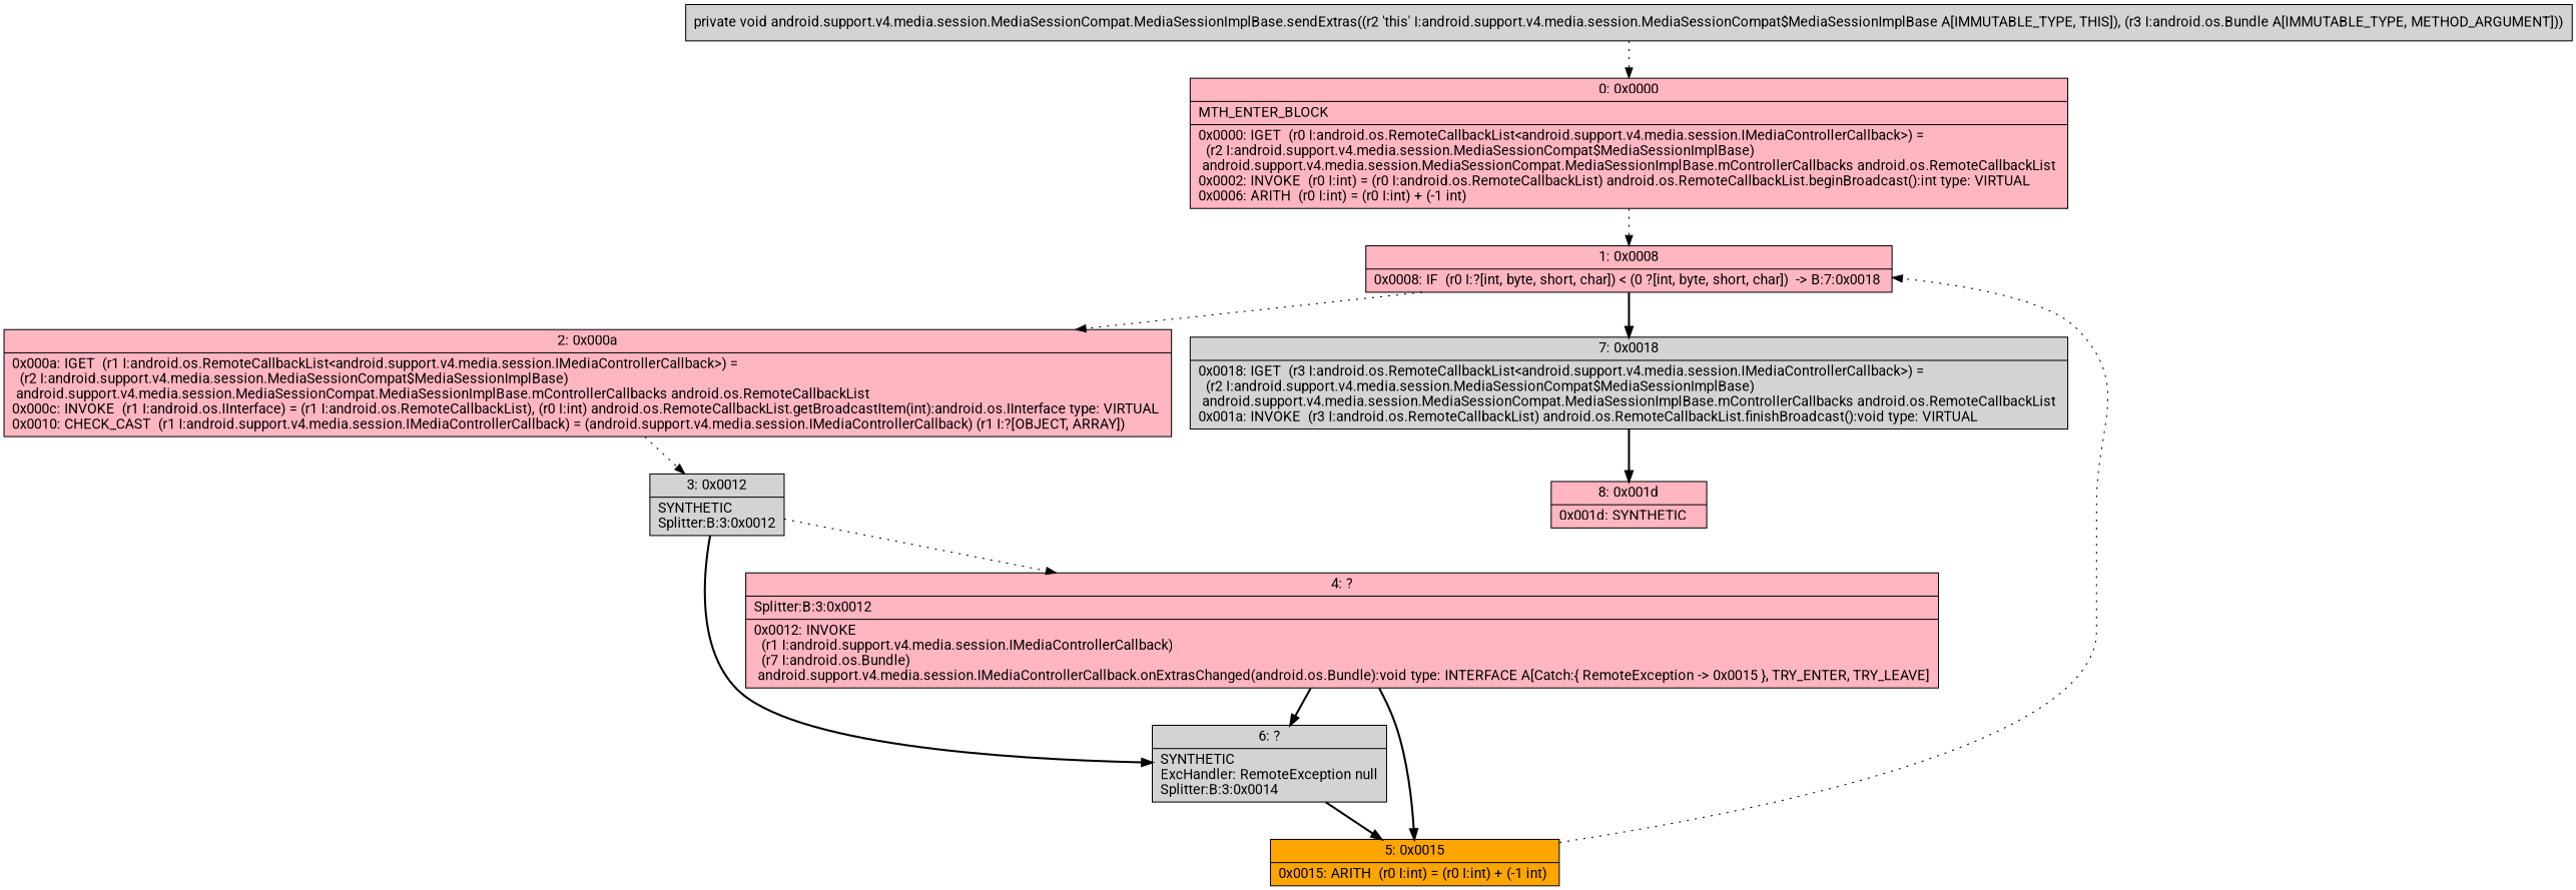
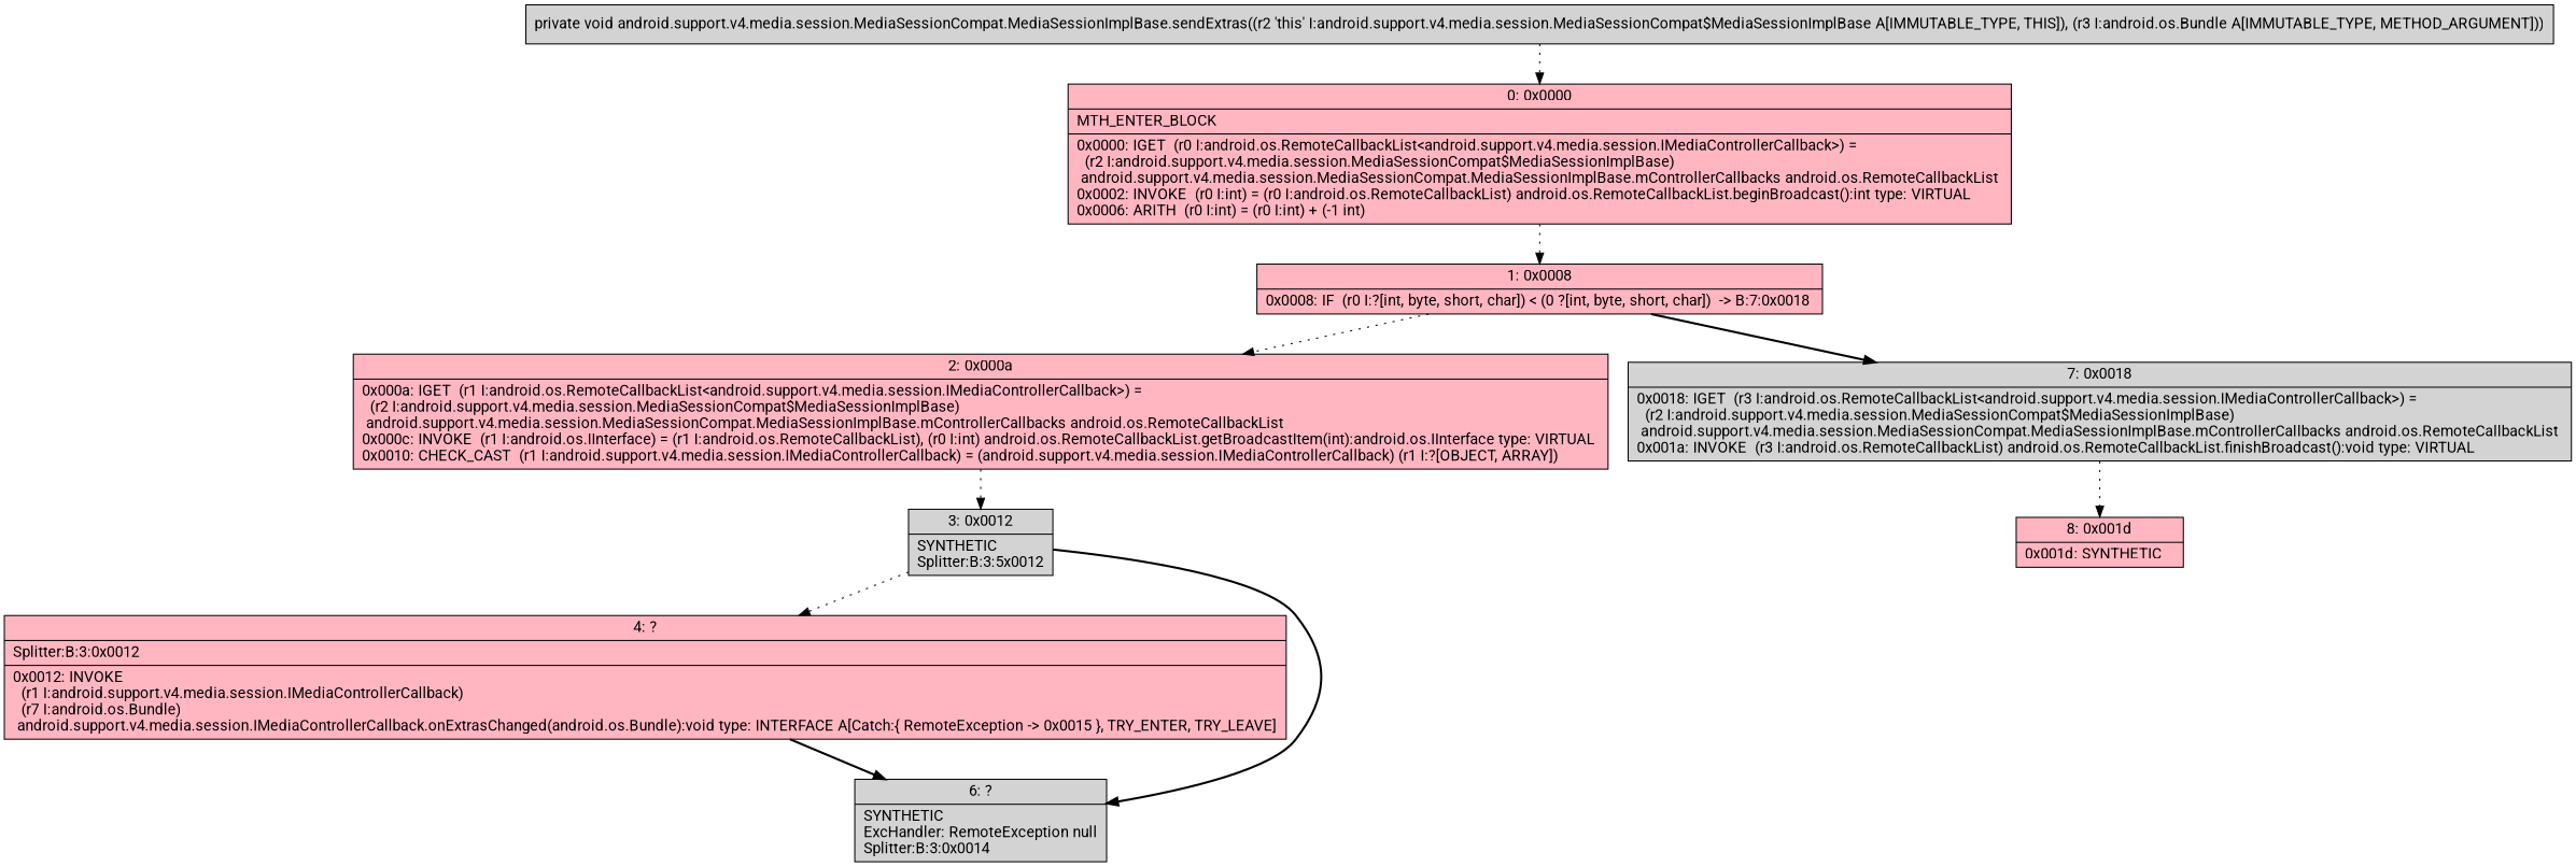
  digraph {
    fontname=Roboto
    node [fillcolor=lightpink fontname=Roboto shape=record style=filled]
    edge [fontname=Roboto style=dotted]
    n1 [label="{0\:\ 0x0000|MTH_ENTER_BLOCK\l|0x0000: IGET  (r0 I:android.os.RemoteCallbackList\<android.support.v4.media.session.IMediaControllerCallback\>) = \l  (r2 I:android.support.v4.media.session.MediaSessionCompat$MediaSessionImplBase)\l android.support.v4.media.session.MediaSessionCompat.MediaSessionImplBase.mControllerCallbacks android.os.RemoteCallbackList \l0x0002: INVOKE  (r0 I:int) = (r0 I:android.os.RemoteCallbackList) android.os.RemoteCallbackList.beginBroadcast():int type: VIRTUAL \l0x0006: ARITH  (r0 I:int) = (r0 I:int) + (\-1 int) \l}"]
    n2 [label="{1\:\ 0x0008|0x0008: IF  (r0 I:?[int, byte, short, char]) \< (0 ?[int, byte, short, char])  \-\> B:7:0x0018 \l}"]
    n3 [label="{2\:\ 0x000a|0x000a: IGET  (r1 I:android.os.RemoteCallbackList\<android.support.v4.media.session.IMediaControllerCallback\>) = \l  (r2 I:android.support.v4.media.session.MediaSessionCompat$MediaSessionImplBase)\l android.support.v4.media.session.MediaSessionCompat.MediaSessionImplBase.mControllerCallbacks android.os.RemoteCallbackList \l0x000c: INVOKE  (r1 I:android.os.IInterface) = (r1 I:android.os.RemoteCallbackList), (r0 I:int) android.os.RemoteCallbackList.getBroadcastItem(int):android.os.IInterface type: VIRTUAL \l0x0010: CHECK_CAST  (r1 I:android.support.v4.media.session.IMediaControllerCallback) = (android.support.v4.media.session.IMediaControllerCallback) (r1 I:?[OBJECT, ARRAY]) \l}"]
    n4 [fillcolor=lightgrey label="{7\:\ 0x0018|0x0018: IGET  (r3 I:android.os.RemoteCallbackList\<android.support.v4.media.session.IMediaControllerCallback\>) = \l  (r2 I:android.support.v4.media.session.MediaSessionCompat$MediaSessionImplBase)\l android.support.v4.media.session.MediaSessionCompat.MediaSessionImplBase.mControllerCallbacks android.os.RemoteCallbackList \l0x001a: INVOKE  (r3 I:android.os.RemoteCallbackList) android.os.RemoteCallbackList.finishBroadcast():void type: VIRTUAL \l}"]
-   n5 [fillcolor=lightgrey label="{3\:\ 0x0012|SYNTHETIC\lSplitter:B:3:0x0012\l}"]
+   n5 [fillcolor=lightgrey label="{3\:\ 0x0012|SYNTHETIC\lSplitter:B:3:5x0012\l}"]
    n6 [label="{8\:\ 0x001d|0x001d: SYNTHETIC   \l}"]
    n7 [label="{4\:\ ?|Splitter:B:3:0x0012\l|0x0012: INVOKE  \l  (r1 I:android.support.v4.media.session.IMediaControllerCallback)\l  (r7 I:android.os.Bundle)\l android.support.v4.media.session.IMediaControllerCallback.onExtrasChanged(android.os.Bundle):void type: INTERFACE A[Catch:\{ RemoteException \-\> 0x0015 \}, TRY_ENTER, TRY_LEAVE]\l}"]
    n8 [fillcolor=lightgrey label="{6\:\ ?|SYNTHETIC\lExcHandler: RemoteException null\lSplitter:B:3:0x0014\l}"]
-   n9 [fillcolor=orange label="{5\:\ 0x0015|0x0015: ARITH  (r0 I:int) = (r0 I:int) + (\-1 int) \l}"]
    n10 [fillcolor=lightgrey label="{private void android.support.v4.media.session.MediaSessionCompat.MediaSessionImplBase.sendExtras((r2 'this' I:android.support.v4.media.session.MediaSessionCompat$MediaSessionImplBase A[IMMUTABLE_TYPE, THIS]), (r3 I:android.os.Bundle A[IMMUTABLE_TYPE, METHOD_ARGUMENT])) }"]
    n1 -> n2
    n2 -> n3
    n2 -> n4 [style=bold]
    n3 -> n5
-   n4 -> n6 [style=bold]
+   n4 -> n6
    n5 -> n7
    n5 -> n8 [style=bold]
    n7 -> n8 [style=bold]
-   n7 -> n9 [style=bold]
-   n8 -> n9 [style=bold]
-   n9 -> n2
    n10 -> n1
  }
